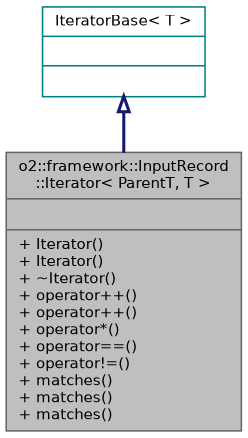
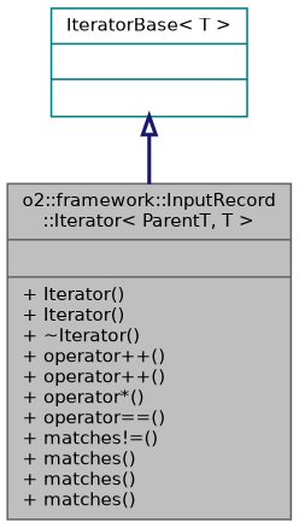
  digraph {
    node [fontname=Helvetica fontsize=10 shape=record]
-   n1 [color=gray40 fillcolor=grey75 fontcolor=black height=0.2 label="{o2::framework::InputRecord\l::Iterator\< ParentT, T \>\n||+ Iterator()\l+ Iterator()\l+ ~Iterator()\l+ operator++()\l+ operator++()\l+ operator*()\l+ operator==()\l+ operator!=()\l+ matches()\l+ matches()\l+ matches()\l}" style=filled width=0.4]
+   n1 [color=gray40 fillcolor=grey75 fontcolor=black height=0.2 label="{o2::framework::InputRecord\l::Iterator\< ParentT, T \>\n||+ Iterator()\l+ Iterator()\l+ ~Iterator()\l+ operator++()\l+ operator++()\l+ operator*()\l+ operator==()\l+ matches!=()\l+ matches()\l+ matches()\l+ matches()\l}" style=filled width=0.4]
    n2 [color=teal height=0.2 label="{IteratorBase\< T \>\n||}" width=0.4]
    n2 -> n1 [arrowtail=onormal color=midnightblue dir=back fontname=Helvetica fontsize=10 labelfontname=Helvetica labelfontsize=10 style=bold]
  }
